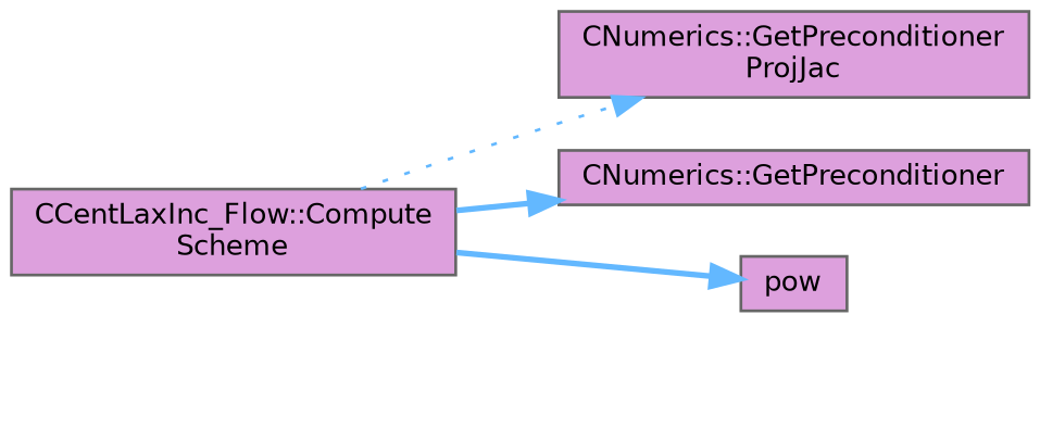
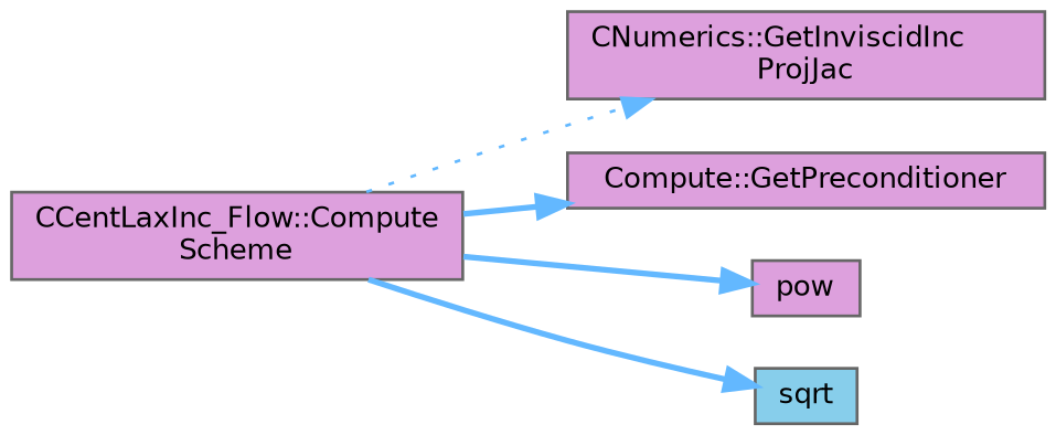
  digraph {
    rankdir=LR
    node [color=grey40 fillcolor=plum fontname=Helvetica fontsize=10 shape=box style=filled]
    edge [color=steelblue1 fontname=Helvetica fontsize=10 labelfontname=Helvetica labelfontsize=10 style=bold]
    n1 [color=gray40 fontcolor=black height=0.2 label="CCentLaxInc_Flow::Compute\lScheme" width=0.4]
-   n2 [height=0.2 label="CNumerics::GetPreconditioner\lProjJac" width=0.4]
-   n3 [height=0.2 label="CNumerics::GetPreconditioner" width=0.4]
+   n2 [height=0.2 label="CNumerics::GetInviscidInc\lProjJac" width=0.4]
+   n3 [height=0.2 label="Compute::GetPreconditioner" width=0.4]
    n4 [height=0.2 label=pow width=0.4]
+   n5 [fillcolor=skyblue height=0.2 label=sqrt width=0.4]
    n1 -> n2 [style=dotted]
    n1 -> n3
    n1 -> n4
+   n1 -> n5
  }
